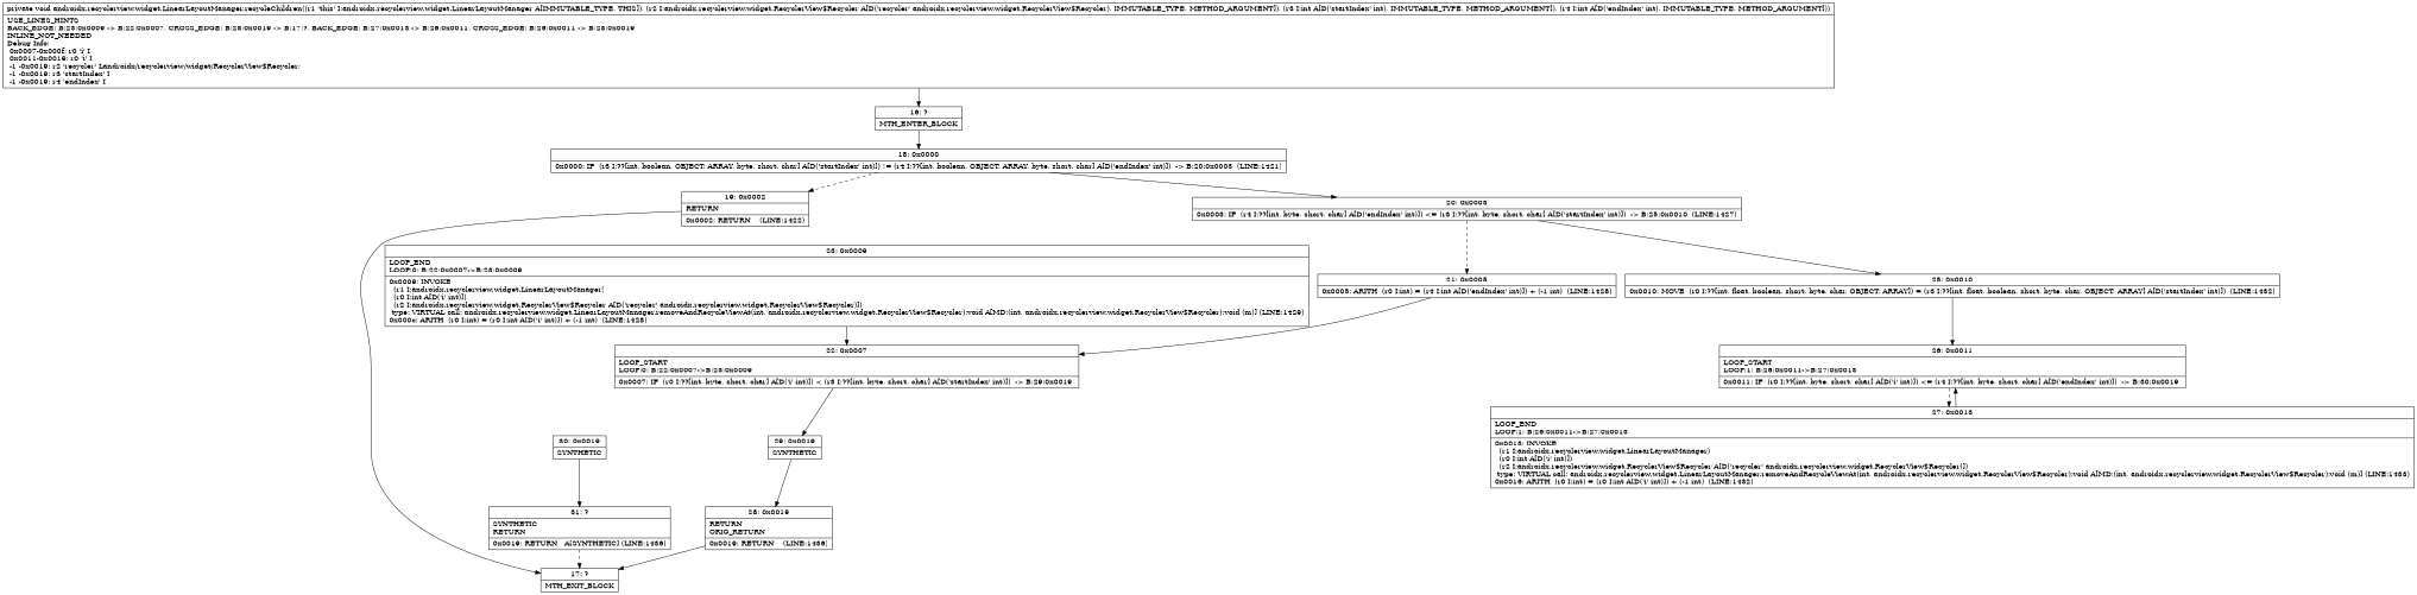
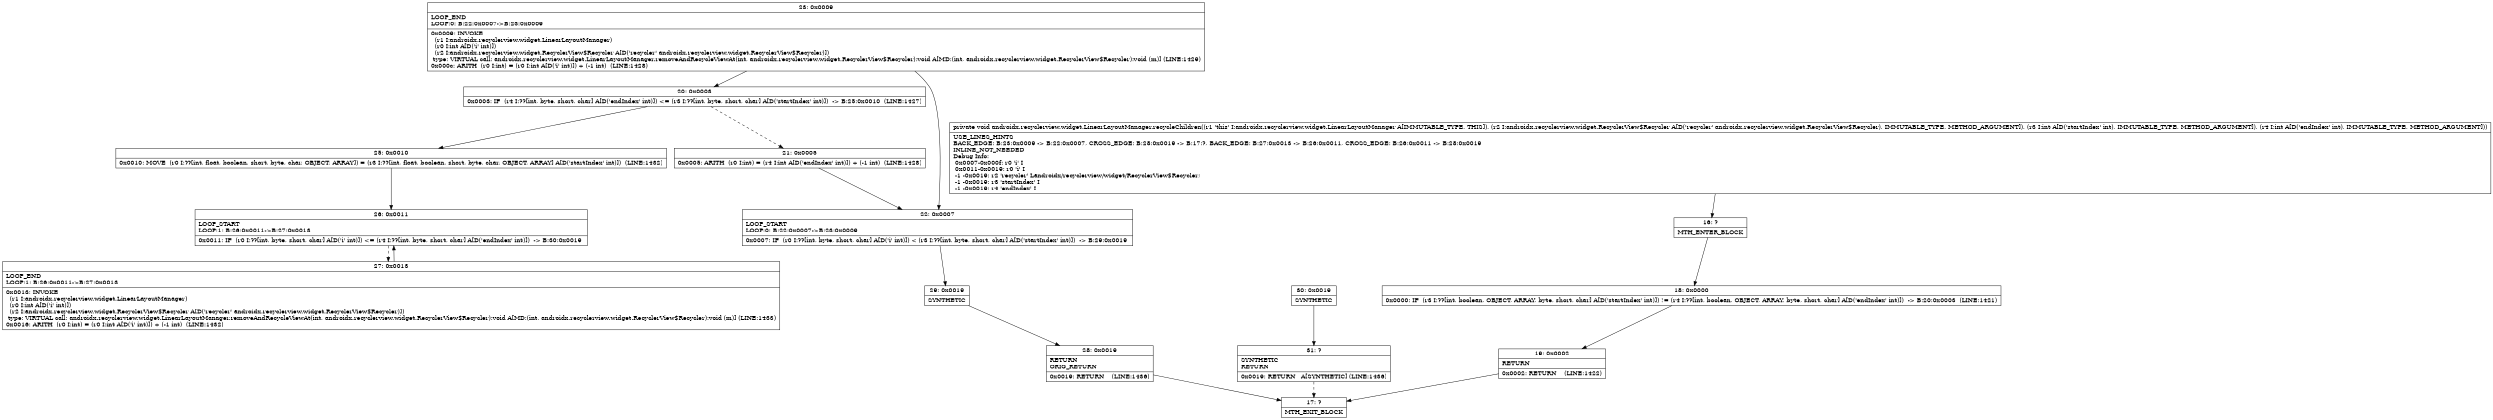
  digraph {
    node [shape=record]
    n1 [label="{16\:\ ?|MTH_ENTER_BLOCK\l}"]
    n2 [label="{18\:\ 0x0000|0x0000: IF  (r3 I:??[int, boolean, OBJECT, ARRAY, byte, short, char] A[D('startIndex' int)]) != (r4 I:??[int, boolean, OBJECT, ARRAY, byte, short, char] A[D('endIndex' int)])  \-\> B:20:0x0003  (LINE:1421)\l}"]
    n3 [label="{19\:\ 0x0002|RETURN\l|0x0002: RETURN    (LINE:1422)\l}"]
    n4 [label="{20\:\ 0x0003|0x0003: IF  (r4 I:??[int, byte, short, char] A[D('endIndex' int)]) \<= (r3 I:??[int, byte, short, char] A[D('startIndex' int)])  \-\> B:25:0x0010  (LINE:1427)\l}"]
    n5 [label="{17\:\ ?|MTH_EXIT_BLOCK\l}"]
    n6 [label="{21\:\ 0x0005|0x0005: ARITH  (r0 I:int) = (r4 I:int A[D('endIndex' int)]) + (\-1 int)  (LINE:1428)\l}"]
    n7 [label="{25\:\ 0x0010|0x0010: MOVE  (r0 I:??[int, float, boolean, short, byte, char, OBJECT, ARRAY]) = (r3 I:??[int, float, boolean, short, byte, char, OBJECT, ARRAY] A[D('startIndex' int)])  (LINE:1432)\l}"]
    n8 [label="{22\:\ 0x0007|LOOP_START\lLOOP:0: B:22:0x0007\-\>B:23:0x0009\l|0x0007: IF  (r0 I:??[int, byte, short, char] A[D('i' int)]) \< (r3 I:??[int, byte, short, char] A[D('startIndex' int)])  \-\> B:29:0x0019 \l}"]
    n9 [label="{26\:\ 0x0011|LOOP_START\lLOOP:1: B:26:0x0011\-\>B:27:0x0013\l|0x0011: IF  (r0 I:??[int, byte, short, char] A[D('i' int)]) \<= (r4 I:??[int, byte, short, char] A[D('endIndex' int)])  \-\> B:30:0x0019 \l}"]
    n10 [label="{29\:\ 0x0019|SYNTHETIC\l}"]
    n11 [label="{23\:\ 0x0009|LOOP_END\lLOOP:0: B:22:0x0007\-\>B:23:0x0009\l|0x0009: INVOKE  \l  (r1 I:androidx.recyclerview.widget.LinearLayoutManager)\l  (r0 I:int A[D('i' int)])\l  (r2 I:androidx.recyclerview.widget.RecyclerView$Recycler A[D('recycler' androidx.recyclerview.widget.RecyclerView$Recycler)])\l type: VIRTUAL call: androidx.recyclerview.widget.LinearLayoutManager.removeAndRecycleViewAt(int, androidx.recyclerview.widget.RecyclerView$Recycler):void A[MD:(int, androidx.recyclerview.widget.RecyclerView$Recycler):void (m)] (LINE:1429)\l0x000c: ARITH  (r0 I:int) = (r0 I:int A[D('i' int)]) + (\-1 int)  (LINE:1428)\l}"]
    n12 [label="{28\:\ 0x0019|RETURN\lORIG_RETURN\l|0x0019: RETURN    (LINE:1436)\l}"]
    n13 [label="{27\:\ 0x0013|LOOP_END\lLOOP:1: B:26:0x0011\-\>B:27:0x0013\l|0x0013: INVOKE  \l  (r1 I:androidx.recyclerview.widget.LinearLayoutManager)\l  (r0 I:int A[D('i' int)])\l  (r2 I:androidx.recyclerview.widget.RecyclerView$Recycler A[D('recycler' androidx.recyclerview.widget.RecyclerView$Recycler)])\l type: VIRTUAL call: androidx.recyclerview.widget.LinearLayoutManager.removeAndRecycleViewAt(int, androidx.recyclerview.widget.RecyclerView$Recycler):void A[MD:(int, androidx.recyclerview.widget.RecyclerView$Recycler):void (m)] (LINE:1433)\l0x0016: ARITH  (r0 I:int) = (r0 I:int A[D('i' int)]) + (\-1 int)  (LINE:1432)\l}"]
    n14 [label="{30\:\ 0x0019|SYNTHETIC\l}"]
    n15 [label="{31\:\ ?|SYNTHETIC\lRETURN\l|0x0019: RETURN   A[SYNTHETIC] (LINE:1436)\l}"]
    n16 [label="{private void androidx.recyclerview.widget.LinearLayoutManager.recycleChildren((r1 'this' I:androidx.recyclerview.widget.LinearLayoutManager A[IMMUTABLE_TYPE, THIS]), (r2 I:androidx.recyclerview.widget.RecyclerView$Recycler A[D('recycler' androidx.recyclerview.widget.RecyclerView$Recycler), IMMUTABLE_TYPE, METHOD_ARGUMENT]), (r3 I:int A[D('startIndex' int), IMMUTABLE_TYPE, METHOD_ARGUMENT]), (r4 I:int A[D('endIndex' int), IMMUTABLE_TYPE, METHOD_ARGUMENT]))  | USE_LINES_HINTS\lBACK_EDGE: B:23:0x0009 \-\> B:22:0x0007, CROSS_EDGE: B:28:0x0019 \-\> B:17:?, BACK_EDGE: B:27:0x0013 \-\> B:26:0x0011, CROSS_EDGE: B:26:0x0011 \-\> B:28:0x0019\lINLINE_NOT_NEEDED\lDebug Info:\l  0x0007\-0x000f: r0 'i' I\l  0x0011\-0x0019: r0 'i' I\l  \-1 \-0x0019: r2 'recycler' Landroidx\/recyclerview\/widget\/RecyclerView$Recycler;\l  \-1 \-0x0019: r3 'startIndex' I\l  \-1 \-0x0019: r4 'endIndex' I\l}"]
    n1 -> n2
-   n2 -> n3 [style=dashed]
-   n2 -> n4
+   n2 -> n3 [style=solid]
+   n11 -> n4
    n3 -> n5
    n4 -> n6 [style=dashed]
    n4 -> n7
    n6 -> n8
    n7 -> n9
    n8 -> n10
    n9 -> n13 [style=dashed]
    n10 -> n12
    n11 -> n8
    n12 -> n5
    n13 -> n9
    n14 -> n15
    n15 -> n5 [style=dashed]
    n16 -> n1
  }
